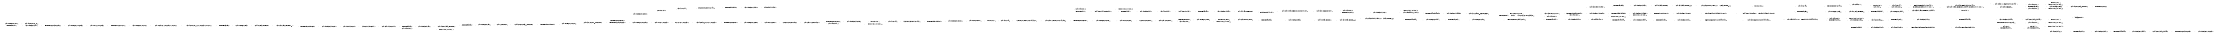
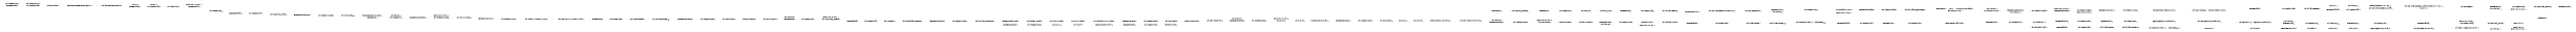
  digraph {
    rankdir=LR
    n1 [label=<(&lt;operator&gt;.assignment,module[] = &quot;TIFFWriteEncodedStrip&quot;)<SUB>218</SUB>>]
    n2 [label=<(FIELD_IDENTIFIER,tif_dir,tif_dir)<SUB>219</SUB>>]
    n3 [label=<(&lt;operator&gt;.indirectFieldAccess,tif-&gt;tif_dir)<SUB>219</SUB>>]
    n4 [label=<(&lt;operator&gt;.assignment,*td = &amp;tif-&gt;tif_dir)<SUB>219</SUB>>]
    n5 [label=<(FIELD_IDENTIFIER,tif_flags,tif_flags)<SUB>222</SUB>>]
    n6 [label=<(&lt;operator&gt;.indirectFieldAccess,(tif)-&gt;tif_flags)<SUB>222</SUB>>]
    n7 [label=<(&lt;operators&gt;.assignmentOr,tif-&gt;tif_flags |= TIFF_BUF4WRITE)<SUB>255</SUB>>]
    n8 [label=<(FIELD_IDENTIFIER,tif_curstrip,tif_curstrip)<SUB>257</SUB>>]
    n9 [label=<(&lt;operator&gt;.assignment,tif-&gt;tif_curstrip = strip)<SUB>257</SUB>>]
    n10 [label=<(FIELD_IDENTIFIER,tif_curoff,tif_curoff)<SUB>260</SUB>>]
    n11 [label=<(&lt;operator&gt;.indirectFieldAccess,tif-&gt;tif_curoff)<SUB>260</SUB>>]
    n12 [label=<(&lt;operator&gt;.assignment,tif-&gt;tif_curoff = 0)<SUB>260</SUB>>]
    n13 [label=<(_TIFFReserveLargeEnoughWriteBuffer,_TIFFReserveLargeEnoughWriteBuffer(tif, strip))<SUB>262</SUB>>]
    n14 [label=<(&lt;operator&gt;.logicalNot,!_TIFFReserveLargeEnoughWriteBuffer(tif, strip))<SUB>262</SUB>>]
    n15 [label=<(&lt;operator&gt;.assignment,tif-&gt;tif_rawcc = 0)<SUB>267</SUB>>]
    n16 [label=<(FIELD_IDENTIFIER,tif_rawcp,tif_rawcp)<SUB>268</SUB>>]
    n17 [label=<(&lt;operator&gt;.indirectFieldAccess,tif-&gt;tif_rawcp)<SUB>268</SUB>>]
    n18 [label=<(&lt;operator&gt;.assignment,tif-&gt;tif_rawcp = tif-&gt;tif_rawdata)<SUB>268</SUB>>]
    n19 [label=<(FIELD_IDENTIFIER,td_stripsperimage,td_stripsperimage)<SUB>270</SUB>>]
    n20 [label=<(&lt;operator&gt;.indirectFieldAccess,td-&gt;td_stripsperimage)<SUB>270</SUB>>]
    n21 [label=<(&lt;operator&gt;.assignment,tif-&gt;tif_row = (strip % td-&gt;td_stripsperimage) * td-&gt;td_rowsperstrip)<SUB>276</SUB>>]
    n22 [label=<(FIELD_IDENTIFIER,tif_flags,tif_flags)<SUB>277</SUB>>]
    n23 [label=<(&lt;operator&gt;.indirectFieldAccess,tif-&gt;tif_flags)<SUB>277</SUB>>]
    n24 [label=<(&lt;operators&gt;.assignmentAnd,tif-&gt;tif_flags &amp;= ~TIFF_POSTENCODE)<SUB>284</SUB>>]
    n25 [label=<(FIELD_IDENTIFIER,td_compression,td_compression)<SUB>287</SUB>>]
    n26 [label=<(&lt;operator&gt;.indirectFieldAccess,td-&gt;td_compression)<SUB>287</SUB>>]
    n27 [label=<(&lt;operator&gt;.assignment,sample = (uint16_t)(strip / td-&gt;td_stripsperimage))<SUB>301</SUB>>]
    n28 [label=<(FIELD_IDENTIFIER,tif_preencode,tif_preencode)<SUB>302</SUB>>]
    n29 [label=<(&lt;operator&gt;.indirectFieldAccess,tif-&gt;tif_preencode)<SUB>302</SUB>>]
    n30 [label=<(tif-&gt;tif_postdecode,tif-&gt;tif_postdecode(tif, (uint8_t *)data, cc))<SUB>306</SUB>>]
    n31 [label=<(FIELD_IDENTIFIER,tif_encodestrip,tif_encodestrip)<SUB>308</SUB>>]
    n32 [label=<(&lt;operator&gt;.indirectFieldAccess,tif-&gt;tif_encodestrip)<SUB>308</SUB>>]
    n33 [label=<(&lt;operator&gt;.assignment,tif-&gt;tif_rawcc = 0)<SUB>318</SUB>>]
    n34 [label=<(FIELD_IDENTIFIER,tif_rawcp,tif_rawcp)<SUB>319</SUB>>]
    n35 [label=<(&lt;operator&gt;.indirectFieldAccess,tif-&gt;tif_rawcp)<SUB>319</SUB>>]
    n36 [label=<(&lt;operator&gt;.assignment,tif-&gt;tif_rawcp = tif-&gt;tif_rawdata)<SUB>319</SUB>>]
    n37 [label=<(RETURN,return (cc);,return (cc);)<SUB>320</SUB>>]
    n38 [label=<(METHOD_RETURN,tmsize_t)<SUB>215</SUB>>]
    n39 [label=<(&lt;operator&gt;.addressOf,&amp;tif-&gt;tif_dir)<SUB>219</SUB>>]
    n40 [label=<(&lt;operator&gt;.logicalNot,!WRITECHECKSTRIPS(tif, module))<SUB>222</SUB>>]
    n41 [label=<(&lt;operator&gt;.subtraction,(tmsize_t)-1)<SUB>223</SUB>>]
    n42 [label=<(FIELD_IDENTIFIER,td_nstrips,td_nstrips)<SUB>233</SUB>>]
    n43 [label=<(RETURN,return ((tmsize_t)-1);,return ((tmsize_t)-1);)<SUB>223</SUB>>]
    n44 [label=<(&lt;operator&gt;.indirectFieldAccess,td-&gt;td_nstrips)<SUB>233</SUB>>]
    n45 [label=<(&lt;operator&gt;.greaterEqualsThan,strip &gt;= td-&gt;td_nstrips)<SUB>233</SUB>>]
    n46 [label=<(FIELD_IDENTIFIER,td_planarconfig,td_planarconfig)<SUB>235</SUB>>]
    n47 [label=<(FIELD_IDENTIFIER,tif_flags,tif_flags)<SUB>252</SUB>>]
    n48 [label=<(&lt;operator&gt;.indirectFieldAccess,td-&gt;td_planarconfig)<SUB>235</SUB>>]
    n49 [label=<(&lt;operator&gt;.indirectFieldAccess,(tif)-&gt;tif_flags)<SUB>252</SUB>>]
    n50 [label=<(&lt;operator&gt;.logicalNot,!BUFFERCHECK(tif))<SUB>252</SUB>>]
    n51 [label=<(FIELD_IDENTIFIER,tif_flags,tif_flags)<SUB>255</SUB>>]
    n52 [label=<(&lt;operator&gt;.subtraction,(tmsize_t)-1)<SUB>253</SUB>>]
    n53 [label=<(&lt;operator&gt;.indirectFieldAccess,tif-&gt;tif_flags)<SUB>255</SUB>>]
    n54 [label=<(RETURN,return ((tmsize_t)-1);,return ((tmsize_t)-1);)<SUB>253</SUB>>]
    n55 [label=<(&lt;operator&gt;.indirectFieldAccess,tif-&gt;tif_curstrip)<SUB>257</SUB>>]
    n56 [label=<(FIELD_IDENTIFIER,tif_rawcc,tif_rawcc)<SUB>267</SUB>>]
    n57 [label=<(&lt;operator&gt;.minus,-1)<SUB>264</SUB>>]
    n58 [label=<(&lt;operator&gt;.indirectFieldAccess,tif-&gt;tif_rawcc)<SUB>267</SUB>>]
    n59 [label=<(tmsize_t,(tmsize_t)(-1))<SUB>264</SUB>>]
    n60 [label=<(FIELD_IDENTIFIER,tif_rawdata,tif_rawdata)<SUB>268</SUB>>]
    n61 [label=<(&lt;operator&gt;.indirectFieldAccess,tif-&gt;tif_rawdata)<SUB>268</SUB>>]
+   n62 [label=<(&lt;operator&gt;.equals,td-&gt;td_stripsperimage == 0)<SUB>270</SUB>>]
    n63 [label=<(TIFFErrorExtR,TIFFErrorExtR(tif, module, &quot;Zero strips per image&quot;))<SUB>272</SUB>>]
    n64 [label=<(FIELD_IDENTIFIER,tif_row,tif_row)<SUB>276</SUB>>]
    n65 [label=<(&lt;operator&gt;.subtraction,(tmsize_t)-1)<SUB>273</SUB>>]
    n66 [label=<(&lt;operator&gt;.indirectFieldAccess,tif-&gt;tif_row)<SUB>276</SUB>>]
    n67 [label=<(FIELD_IDENTIFIER,td_stripsperimage,td_stripsperimage)<SUB>276</SUB>>]
    n68 [label=<(&lt;operator&gt;.indirectFieldAccess,td-&gt;td_stripsperimage)<SUB>276</SUB>>]
    n69 [label=<(&lt;operator&gt;.multiplication,(strip % td-&gt;td_stripsperimage) * td-&gt;td_rowsperstrip)<SUB>276</SUB>>]
    n70 [label=<(&lt;operator&gt;.equals,(tif-&gt;tif_flags &amp; TIFF_CODERSETUP) == 0)<SUB>277</SUB>>]
    n71 [label=<(FIELD_IDENTIFIER,tif_flags,tif_flags)<SUB>284</SUB>>]
    n72 [label=<(FIELD_IDENTIFIER,tif_setupencode,tif_setupencode)<SUB>279</SUB>>]
    n73 [label=<(&lt;operator&gt;.indirectFieldAccess,tif-&gt;tif_flags)<SUB>284</SUB>>]
    n74 [label=<(&lt;operator&gt;.indirectFieldAccess,tif-&gt;tif_setupencode)<SUB>279</SUB>>]
    n75 [label=<(&lt;operator&gt;.not,~TIFF_POSTENCODE)<SUB>284</SUB>>]
    n76 [label=<(&lt;operator&gt;.equals,td-&gt;td_compression == COMPRESSION_NONE)<SUB>287</SUB>>]
    n77 [label=<(FIELD_IDENTIFIER,tif_postdecode,tif_postdecode)<SUB>290</SUB>>]
    n78 [label=<(FIELD_IDENTIFIER,td_stripsperimage,td_stripsperimage)<SUB>301</SUB>>]
    n79 [label=<(&lt;operator&gt;.indirectFieldAccess,tif-&gt;tif_postdecode)<SUB>290</SUB>>]
    n80 [label=<(&lt;operator&gt;.indirectFieldAccess,td-&gt;td_stripsperimage)<SUB>301</SUB>>]
    n81 [label=<(uint16_t,(uint16_t)(strip / td-&gt;td_stripsperimage))<SUB>301</SUB>>]
    n82 [label=<(&lt;operator&gt;.logicalNot,!(*tif-&gt;tif_preencode)(tif, sample))<SUB>302</SUB>>]
    n83 [label=<(FIELD_IDENTIFIER,tif_postdecode,tif_postdecode)<SUB>306</SUB>>]
    n84 [label=<(&lt;operator&gt;.subtraction,(tmsize_t)-1)<SUB>303</SUB>>]
    n85 [label=<(&lt;operator&gt;.indirectFieldAccess,tif-&gt;tif_postdecode)<SUB>306</SUB>>]
    n86 [label=<(RETURN,return ((tmsize_t)-1);,return ((tmsize_t)-1);)<SUB>303</SUB>>]
    n87 [label=<(UNKNOWN,uint8_t *,uint8_t *)<SUB>306</SUB>>]
    n88 [label=<(&lt;operator&gt;.cast,(uint8_t *)data)<SUB>306</SUB>>]
    n89 [label=<(&lt;operator&gt;.logicalNot,!(*tif-&gt;tif_encodestrip)(tif, (uint8_t *)data, cc, sample))<SUB>308</SUB>>]
    n90 [label=<(&lt;operator&gt;.subtraction,(tmsize_t)-1)<SUB>309</SUB>>]
    n91 [label=<(FIELD_IDENTIFIER,tif_postencode,tif_postencode)<SUB>310</SUB>>]
    n92 [label=<(RETURN,return ((tmsize_t)-1);,return ((tmsize_t)-1);)<SUB>309</SUB>>]
    n93 [label=<(&lt;operator&gt;.indirectFieldAccess,tif-&gt;tif_postencode)<SUB>310</SUB>>]
    n94 [label=<(&lt;operator&gt;.logicalNot,!(*tif-&gt;tif_postencode)(tif))<SUB>310</SUB>>]
    n95 [label=<(&lt;operator&gt;.subtraction,(tmsize_t)-1)<SUB>311</SUB>>]
    n96 [label=<(FIELD_IDENTIFIER,td_fillorder,td_fillorder)<SUB>312</SUB>>]
    n97 [label=<(RETURN,return ((tmsize_t)-1);,return ((tmsize_t)-1);)<SUB>311</SUB>>]
    n98 [label=<(&lt;operator&gt;.indirectFieldAccess,td-&gt;td_fillorder)<SUB>312</SUB>>]
    n99 [label=<(&lt;operator&gt;.logicalAnd,!isFillOrder(tif, td-&gt;td_fillorder) &amp;&amp;\012        (tif-&gt;tif_flags &amp; TIFF_NOBITREV) == 0)<SUB>312</SUB>>]
    n100 [label=<(FIELD_IDENTIFIER,tif_rawdata,tif_rawdata)<SUB>314</SUB>>]
    n101 [label=<(FIELD_IDENTIFIER,tif_rawcc,tif_rawcc)<SUB>315</SUB>>]
    n102 [label=<(&lt;operator&gt;.indirectFieldAccess,tif-&gt;tif_rawdata)<SUB>314</SUB>>]
    n103 [label=<(&lt;operator&gt;.indirectFieldAccess,tif-&gt;tif_rawcc)<SUB>315</SUB>>]
    n104 [label=<(&lt;operator&gt;.logicalAnd,tif-&gt;tif_rawcc &gt; 0 &amp;&amp;\012        !TIFFAppendToStrip(tif, strip, tif-&gt;tif_rawdata, tif-&gt;tif_rawcc))<SUB>315</SUB>>]
    n105 [label=<(FIELD_IDENTIFIER,tif_rawcc,tif_rawcc)<SUB>318</SUB>>]
    n106 [label=<(&lt;operator&gt;.subtraction,(tmsize_t)-1)<SUB>317</SUB>>]
    n107 [label=<(&lt;operator&gt;.indirectFieldAccess,tif-&gt;tif_rawcc)<SUB>318</SUB>>]
    n108 [label=<(RETURN,return ((tmsize_t)-1);,return ((tmsize_t)-1);)<SUB>317</SUB>>]
    n109 [label=<(FIELD_IDENTIFIER,tif_rawdata,tif_rawdata)<SUB>319</SUB>>]
    n110 [label=<(&lt;operator&gt;.indirectFieldAccess,tif-&gt;tif_rawdata)<SUB>319</SUB>>]
    n111 [label=<(&lt;operator&gt;.logicalOr,((tif)-&gt;tif_flags &amp; TIFF_BEENWRITING) || TIFFWriteCheck((tif), 0, module))<SUB>222</SUB>>]
    n112 [label=<(&lt;operator&gt;.assignment,td-&gt;td_stripsperimage =\012            TIFFhowmany_32(td-&gt;td_imagelength, td-&gt;td_rowsperstrip))<SUB>244</SUB>>]
    n113 [label=<(&lt;operator&gt;.logicalOr,(((tif)-&gt;tif_flags &amp; TIFF_BUFFERSETUP) &amp;&amp; tif-&gt;tif_rawdata) || TIFFWriteBufferSetup((tif), ((void *)0), (tmsize_t) - 1))<SUB>252</SUB>>]
    n114 [label=<(RETURN,return ((tmsize_t)(-1));,return ((tmsize_t)(-1));)<SUB>264</SUB>>]
    n115 [label=<(RETURN,return ((tmsize_t)-1);,return ((tmsize_t)-1);)<SUB>273</SUB>>]
    n116 [label=<(&lt;operator&gt;.modulo,strip % td-&gt;td_stripsperimage)<SUB>276</SUB>>]
    n117 [label=<(FIELD_IDENTIFIER,td_rowsperstrip,td_rowsperstrip)<SUB>276</SUB>>]
    n118 [label=<(&lt;operator&gt;.indirectFieldAccess,td-&gt;td_rowsperstrip)<SUB>276</SUB>>]
    n119 [label=<(&lt;operator&gt;.and,tif-&gt;tif_flags &amp; TIFF_CODERSETUP)<SUB>277</SUB>>]
    n120 [label=<(&lt;operators&gt;.assignmentOr,tif-&gt;tif_flags |= TIFF_CODERSETUP)<SUB>281</SUB>>]
    n121 [label=<(tif-&gt;tif_postdecode,tif-&gt;tif_postdecode(tif, (uint8_t *)data, cc))<SUB>290</SUB>>]
    n122 [label=<(FIELD_IDENTIFIER,td_fillorder,td_fillorder)<SUB>292</SUB>>]
    n123 [label=<(&lt;operator&gt;.indirectFieldAccess,td-&gt;td_fillorder)<SUB>292</SUB>>]
    n124 [label=<(RETURN,return (cc);,return (cc);)<SUB>298</SUB>>]
    n125 [label=<(&lt;operator&gt;.division,strip / td-&gt;td_stripsperimage)<SUB>301</SUB>>]
    n126 [label=<(*tif-&gt;tif_preencode,(*tif-&gt;tif_preencode)(tif, sample))<SUB>302</SUB>>]
    n127 [label=<(*tif-&gt;tif_encodestrip,(*tif-&gt;tif_encodestrip)(tif, (uint8_t *)data, cc, sample))<SUB>308</SUB>>]
    n128 [label=<(*tif-&gt;tif_postencode,(*tif-&gt;tif_postencode)(tif))<SUB>340</SUB>>]
    n129 [label=<(&lt;operator&gt;.logicalNot,!isFillOrder(tif, td-&gt;td_fillorder))<SUB>312</SUB>>]
    n130 [label=<(FIELD_IDENTIFIER,tif_flags,tif_flags)<SUB>313</SUB>>]
    n131 [label=<(&lt;operator&gt;.indirectFieldAccess,tif-&gt;tif_flags)<SUB>313</SUB>>]
    n132 [label=<(&lt;operator&gt;.equals,(tif-&gt;tif_flags &amp; TIFF_NOBITREV) == 0)<SUB>313</SUB>>]
    n133 [label=<(TIFFReverseBits,TIFFReverseBits(tif-&gt;tif_rawdata, tif-&gt;tif_rawcc))<SUB>314</SUB>>]
    n134 [label=<(&lt;operator&gt;.greaterThan,tif-&gt;tif_rawcc &gt; 0)<SUB>315</SUB>>]
    n135 [label=<(FIELD_IDENTIFIER,tif_rawdata,tif_rawdata)<SUB>316</SUB>>]
    n136 [label=<(&lt;operator&gt;.indirectFieldAccess,tif-&gt;tif_rawdata)<SUB>316</SUB>>]
    n137 [label=<(&lt;operator&gt;.logicalNot,!TIFFAppendToStrip(tif, strip, tif-&gt;tif_rawdata, tif-&gt;tif_rawcc))<SUB>316</SUB>>]
    n138 [label=<(&lt;operator&gt;.and,(tif)-&gt;tif_flags &amp; TIFF_BEENWRITING)<SUB>222</SUB>>]
    n139 [label=<(TIFFWriteCheck,TIFFWriteCheck((tif), 0, module))<SUB>222</SUB>>]
    n140 [label=<(&lt;operator&gt;.equals,td-&gt;td_planarconfig == PLANARCONFIG_SEPARATE)<SUB>235</SUB>>]
    n141 [label=<(TIFFErrorExtR,TIFFErrorExtR(\012                tif, module,\012                &quot;Can not grow image by strips when using separate planes&quot;))<SUB>237</SUB>>]
    n142 [label=<(TIFFGrowStrips,TIFFGrowStrips(tif, 1, module))<SUB>242</SUB>>]
    n143 [label=<(&lt;operator&gt;.subtraction,(tmsize_t)-1)<SUB>240</SUB>>]
    n144 [label=<(&lt;operator&gt;.logicalNot,!TIFFGrowStrips(tif, 1, module))<SUB>242</SUB>>]
    n145 [label=<(FIELD_IDENTIFIER,td_stripsperimage,td_stripsperimage)<SUB>244</SUB>>]
    n146 [label=<(&lt;operator&gt;.subtraction,(tmsize_t)-1)<SUB>243</SUB>>]
    n147 [label=<(&lt;operator&gt;.indirectFieldAccess,td-&gt;td_stripsperimage)<SUB>244</SUB>>]
    n148 [label=<(RETURN,return ((tmsize_t)-1);,return ((tmsize_t)-1);)<SUB>243</SUB>>]
    n149 [label=<(FIELD_IDENTIFIER,td_imagelength,td_imagelength)<SUB>245</SUB>>]
    n150 [label=<(&lt;operator&gt;.indirectFieldAccess,td-&gt;td_imagelength)<SUB>245</SUB>>]
    n151 [label=<(TIFFhowmany_32,TIFFhowmany_32(td-&gt;td_imagelength, td-&gt;td_rowsperstrip))<SUB>245</SUB>>]
    n152 [label=<(&lt;operator&gt;.logicalAnd,((tif)-&gt;tif_flags &amp; TIFF_BUFFERSETUP) &amp;&amp; tif-&gt;tif_rawdata)<SUB>252</SUB>>]
    n153 [label=<(UNKNOWN,void *,void *)<SUB>252</SUB>>]
    n154 [label=<(TIFFWriteBufferSetup,TIFFWriteBufferSetup((tif), ((void *)0), (tmsize_t) - 1))<SUB>252</SUB>>]
    n155 [label=<(&lt;operator&gt;.logicalNot,!(*tif-&gt;tif_setupencode)(tif))<SUB>279</SUB>>]
    n156 [label=<(FIELD_IDENTIFIER,tif_flags,tif_flags)<SUB>281</SUB>>]
    n157 [label=<(&lt;operator&gt;.subtraction,(tmsize_t)-1)<SUB>280</SUB>>]
    n158 [label=<(&lt;operator&gt;.indirectFieldAccess,tif-&gt;tif_flags)<SUB>281</SUB>>]
    n159 [label=<(RETURN,return ((tmsize_t)-1);,return ((tmsize_t)-1);)<SUB>280</SUB>>]
    n160 [label=<(UNKNOWN,uint8_t *,uint8_t *)<SUB>290</SUB>>]
    n161 [label=<(&lt;operator&gt;.cast,(uint8_t *)data)<SUB>290</SUB>>]
    n162 [label=<(&lt;operator&gt;.logicalAnd,!isFillOrder(tif, td-&gt;td_fillorder) &amp;&amp;\012            (tif-&gt;tif_flags &amp; TIFF_NOBITREV) == 0)<SUB>292</SUB>>]
    n163 [label=<(&lt;operator&gt;.greaterThan,cc &gt; 0)<SUB>296</SUB>>]
    n164 [label=<(UNKNOWN,uint8_t *,uint8_t *)<SUB>294</SUB>>]
    n165 [label=<(&lt;operator&gt;.logicalAnd,cc &gt; 0 &amp;&amp; !TIFFAppendToStrip(tif, strip, (uint8_t *)data, cc))<SUB>296</SUB>>]
    n166 [label=<(UNKNOWN,uint8_t *,uint8_t *)<SUB>296</SUB>>]
    n167 [label=<(&lt;operator&gt;.cast,(uint8_t *)data)<SUB>294</SUB>>]
    n168 [label=<(&lt;operator&gt;.subtraction,(tmsize_t)-1)<SUB>297</SUB>>]
    n169 [label=<(RETURN,return ((tmsize_t)-1);,return ((tmsize_t)-1);)<SUB>297</SUB>>]
    n170 [label=<(&lt;operator&gt;.indirection,*tif-&gt;tif_preencode)<SUB>302</SUB>>]
    n171 [label=<(&lt;operator&gt;.indirection,*tif-&gt;tif_encodestrip)<SUB>308</SUB>>]
    n172 [label=<(UNKNOWN,uint8_t *,uint8_t *)<SUB>308</SUB>>]
    n173 [label=<(&lt;operator&gt;.cast,(uint8_t *)data)<SUB>308</SUB>>]
    n174 [label=<(&lt;operator&gt;.indirection,*tif-&gt;tif_postencode)<SUB>310</SUB>>]
    n175 [label=<(isFillOrder,isFillOrder(tif, td-&gt;td_fillorder))<SUB>312</SUB>>]
    n176 [label=<(&lt;operator&gt;.and,tif-&gt;tif_flags &amp; TIFF_NOBITREV)<SUB>313</SUB>>]
    n177 [label=<(FIELD_IDENTIFIER,tif_rawcc,tif_rawcc)<SUB>314</SUB>>]
    n178 [label=<(&lt;operator&gt;.indirectFieldAccess,tif-&gt;tif_rawcc)<SUB>314</SUB>>]
    n179 [label=<(TIFFAppendToStrip,TIFFAppendToStrip(tif, strip, tif-&gt;tif_rawdata, tif-&gt;tif_rawcc))<SUB>316</SUB>>]
    n180 [label=<(RETURN,return ((tmsize_t)-1);,return ((tmsize_t)-1);)<SUB>240</SUB>>]
    n181 [label=<(FIELD_IDENTIFIER,td_rowsperstrip,td_rowsperstrip)<SUB>245</SUB>>]
    n182 [label=<(&lt;operator&gt;.indirectFieldAccess,td-&gt;td_rowsperstrip)<SUB>245</SUB>>]
    n183 [label=<(&lt;operator&gt;.and,(tif)-&gt;tif_flags &amp; TIFF_BUFFERSETUP)<SUB>252</SUB>>]
    n184 [label=<(FIELD_IDENTIFIER,tif_rawdata,tif_rawdata)<SUB>252</SUB>>]
    n185 [label=<(&lt;operator&gt;.indirectFieldAccess,tif-&gt;tif_rawdata)<SUB>252</SUB>>]
    n186 [label=<(&lt;operator&gt;.cast,(void *)0)<SUB>252</SUB>>]
    n187 [label=<(&lt;operator&gt;.subtraction,(tmsize_t) - 1)<SUB>252</SUB>>]
    n188 [label=<(*tif-&gt;tif_setupencode,(*tif-&gt;tif_setupencode)(tif))<SUB>279</SUB>>]
    n189 [label=<(&lt;operator&gt;.logicalNot,!isFillOrder(tif, td-&gt;td_fillorder))<SUB>292</SUB>>]
    n190 [label=<(FIELD_IDENTIFIER,tif_flags,tif_flags)<SUB>293</SUB>>]
    n191 [label=<(&lt;operator&gt;.indirectFieldAccess,tif-&gt;tif_flags)<SUB>293</SUB>>]
    n192 [label=<(&lt;operator&gt;.equals,(tif-&gt;tif_flags &amp; TIFF_NOBITREV) == 0)<SUB>293</SUB>>]
    n193 [label=<(TIFFReverseBits,TIFFReverseBits((uint8_t *)data, cc))<SUB>294</SUB>>]
    n194 [label=<(&lt;operator&gt;.cast,(uint8_t *)data)<SUB>296</SUB>>]
    n195 [label=<(&lt;operator&gt;.logicalNot,!TIFFAppendToStrip(tif, strip, (uint8_t *)data, cc))<SUB>296</SUB>>]
    n196 [label=<(FIELD_IDENTIFIER,tif_rawcc,tif_rawcc)<SUB>316</SUB>>]
    n197 [label=<(&lt;operator&gt;.indirectFieldAccess,tif-&gt;tif_rawcc)<SUB>316</SUB>>]
    n198 [label=<(&lt;operator&gt;.indirection,*tif-&gt;tif_setupencode)<SUB>279</SUB>>]
    n199 [label=<(isFillOrder,isFillOrder(tif, td-&gt;td_fillorder))<SUB>292</SUB>>]
    n200 [label=<(&lt;operator&gt;.and,tif-&gt;tif_flags &amp; TIFF_NOBITREV)<SUB>293</SUB>>]
    n201 [label=<(TIFFAppendToStrip,TIFFAppendToStrip(tif, strip, (uint8_t *)data, cc))<SUB>296</SUB>>]
    n202 [label=<(METHOD,TIFFWriteEncodedStrip)<SUB>215</SUB>>]
    n1 -> n2
    n2 -> n3
    n3 -> n39
    n4 -> n5
    n5 -> n6
    n6 -> n138
    n7 -> n8
    n10 -> n11
    n11 -> n12
    n12 -> n13
    n13 -> n14
    n14 -> n56
    n14 -> n57
    n15 -> n16
    n16 -> n17
    n17 -> n60
    n18 -> n19
    n19 -> n20
+   n20 -> n62
    n21 -> n22
    n22 -> n23
    n23 -> n119
    n24 -> n25
    n25 -> n26
    n26 -> n76
    n27 -> n28
    n28 -> n29
    n29 -> n170
    n30 -> n31
    n31 -> n32
    n32 -> n171
    n33 -> n34
    n34 -> n35
    n35 -> n109
    n36 -> n37
    n37 -> n38
    n39 -> n4
    n40 -> n41
    n40 -> n42
    n41 -> n43
    n42 -> n44
    n43 -> n38
    n44 -> n45
    n45 -> n46
    n45 -> n47
    n46 -> n48
    n47 -> n49
    n48 -> n140
    n49 -> n183
    n50 -> n51
    n50 -> n52
    n51 -> n53
    n52 -> n54
    n53 -> n7
    n54 -> n38
    n55 -> n9
    n56 -> n58
    n57 -> n59
    n58 -> n15
    n59 -> n114
    n60 -> n61
    n61 -> n18
+   n62 -> n63
+   n62 -> n64
    n63 -> n65
    n64 -> n66
    n65 -> n115
    n66 -> n67
    n67 -> n68
    n68 -> n116
    n69 -> n21
    n70 -> n71
    n70 -> n72
    n71 -> n73
    n72 -> n74
    n73 -> n75
    n74 -> n198
    n75 -> n24
    n76 -> n77
    n76 -> n78
    n77 -> n79
    n78 -> n80
    n79 -> n160
    n80 -> n125
    n81 -> n27
    n82 -> n83
    n82 -> n84
    n83 -> n85
    n84 -> n86
    n85 -> n87
    n86 -> n38
    n87 -> n88
    n88 -> n30
    n89 -> n90
    n89 -> n91
    n90 -> n92
    n91 -> n93
    n92 -> n38
    n93 -> n174
    n94 -> n95
    n94 -> n96
    n95 -> n97
    n96 -> n98
    n97 -> n38
    n98 -> n175
    n99 -> n100
    n99 -> n101
    n100 -> n102
    n101 -> n103
    n102 -> n177
    n103 -> n134
    n104 -> n105
    n104 -> n106
    n105 -> n107
    n106 -> n108
    n107 -> n33
    n108 -> n38
    n109 -> n110
    n110 -> n36
    n111 -> n40
    n112 -> n47
    n113 -> n50
    n114 -> n38
    n115 -> n38
    n116 -> n117
    n117 -> n118
    n118 -> n69
    n119 -> n70
    n120 -> n71
    n121 -> n122
    n122 -> n123
    n123 -> n199
    n124 -> n38
    n125 -> n81
    n126 -> n82
    n127 -> n89
    n128 -> n94
    n129 -> n99
    n129 -> n130
    n130 -> n131
    n131 -> n176
    n132 -> n99
    n133 -> n101
    n134 -> n104
    n134 -> n135
    n135 -> n136
    n136 -> n196
    n137 -> n104
    n138 -> n111
    n138 -> n139
    n139 -> n111
    n140 -> n141
    n140 -> n142
    n141 -> n143
    n142 -> n144
    n143 -> n180
    n144 -> n145
    n144 -> n146
    n145 -> n147
    n146 -> n148
    n147 -> n149
    n148 -> n38
    n149 -> n150
    n150 -> n181
    n151 -> n112
    n152 -> n113
    n152 -> n153
    n154 -> n113
    n155 -> n156
    n155 -> n157
    n156 -> n158
    n157 -> n159
    n158 -> n120
    n159 -> n38
    n160 -> n161
    n161 -> n121
    n162 -> n163
    n162 -> n164
    n163 -> n165
    n163 -> n166
    n164 -> n167
    n165 -> n124
    n165 -> n168
    n166 -> n194
    n167 -> n193
    n168 -> n169
    n169 -> n38
    n170 -> n126
    n171 -> n172
    n172 -> n173
    n173 -> n127
    n174 -> n128
    n175 -> n129
    n176 -> n132
    n177 -> n178
    n178 -> n133
    n179 -> n137
    n180 -> n38
    n181 -> n182
    n182 -> n151
    n183 -> n152
    n183 -> n184
    n184 -> n185
    n185 -> n152
    n186 -> n187
    n187 -> n154
    n188 -> n155
    n189 -> n162
    n189 -> n190
    n190 -> n191
    n191 -> n200
    n192 -> n162
    n193 -> n163
    n194 -> n201
    n195 -> n165
    n196 -> n197
    n197 -> n179
    n198 -> n188
    n199 -> n189
    n200 -> n192
    n201 -> n195
    n202 -> n1
  }
